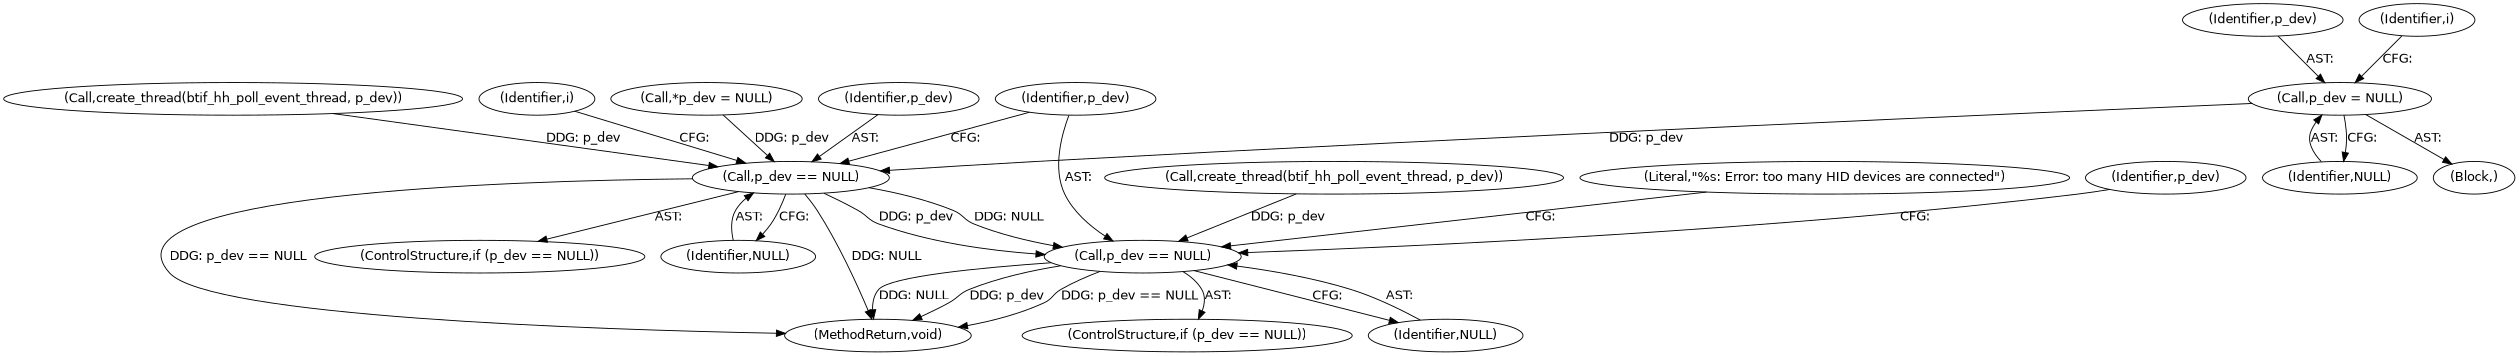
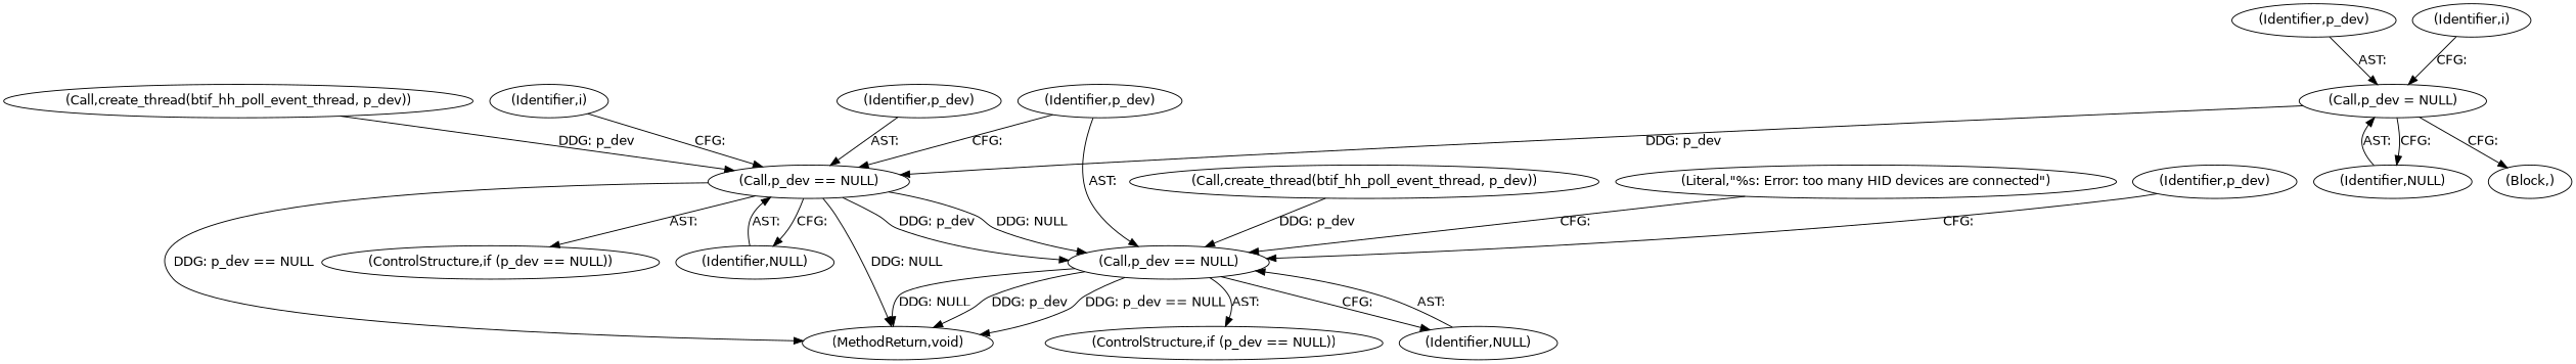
  digraph {
    fontname="DejaVu Sans"
    node [fontname="DejaVu Sans"]
    edge [fontname="DejaVu Sans"]
    n1 [label="(Call,p_dev = NULL)"]
    n2 [label="(Call,p_dev == NULL)"]
    n3 [label="(Block,)"]
    n4 [label="(Identifier,NULL)"]
    n5 [label="(MethodReturn,void)"]
    n6 [label="(Call,p_dev == NULL)"]
    n7 [label="(ControlStructure,if (p_dev == NULL))"]
    n8 [label="(Identifier,NULL)"]
    n9 [label="(ControlStructure,if (p_dev == NULL))"]
    n10 [label="(Identifier,NULL)"]
    n11 [label="(Identifier,p_dev)"]
    n12 [label="(Identifier,p_dev)"]
    n13 [label="(Call,create_thread(btif_hh_poll_event_thread, p_dev))"]
    n14 [label="(Identifier,i)"]
    n15 [label="(Call,create_thread(btif_hh_poll_event_thread, p_dev))"]
    n16 [label="(Identifier,p_dev)"]
    n17 [label="(Literal,\"%s: Error: too many HID devices are connected\")"]
    n18 [label="(Identifier,p_dev)"]
    n19 [label="(Identifier,i)"]
-   n20 [label="(Call,*p_dev = NULL)"]
    n1 -> n2 [label="DDG: p_dev"]
-   n1 -> n3 [label="AST: "]
+   n1 -> n3 [label="CFG: "]
    n1 -> n4 [label="CFG: "]
    n2 -> n5 [label="DDG: NULL"]
    n2 -> n5 [label="DDG: p_dev == NULL"]
    n2 -> n6 [label="DDG: p_dev"]
    n2 -> n6 [label="DDG: NULL"]
    n2 -> n7 [label="AST: "]
    n2 -> n8 [label="CFG: "]
    n4 -> n1 [label="AST: "]
    n6 -> n5 [label="DDG: NULL"]
    n6 -> n5 [label="DDG: p_dev"]
    n6 -> n5 [label="DDG: p_dev == NULL"]
    n6 -> n9 [label="AST: "]
    n6 -> n10 [label="CFG: "]
    n8 -> n2 [label="AST: "]
    n10 -> n6 [label="AST: "]
    n11 -> n2 [label="CFG: "]
    n11 -> n6 [label="AST: "]
    n12 -> n1 [label="AST: "]
    n13 -> n2 [label="DDG: p_dev"]
    n14 -> n2 [label="CFG: "]
    n15 -> n6 [label="DDG: p_dev"]
    n16 -> n2 [label="AST: "]
    n17 -> n6 [label="CFG: "]
    n18 -> n6 [label="CFG: "]
    n19 -> n1 [label="CFG: "]
-   n20 -> n2 [label="DDG: p_dev"]
  }
